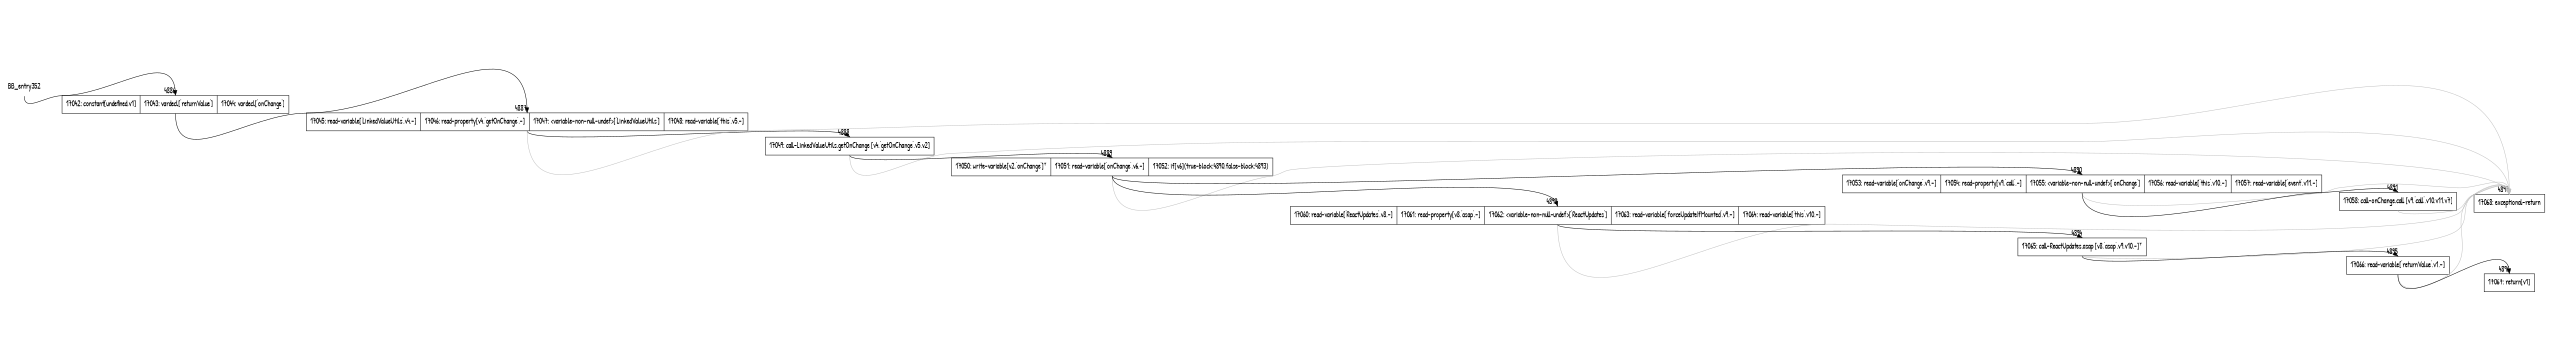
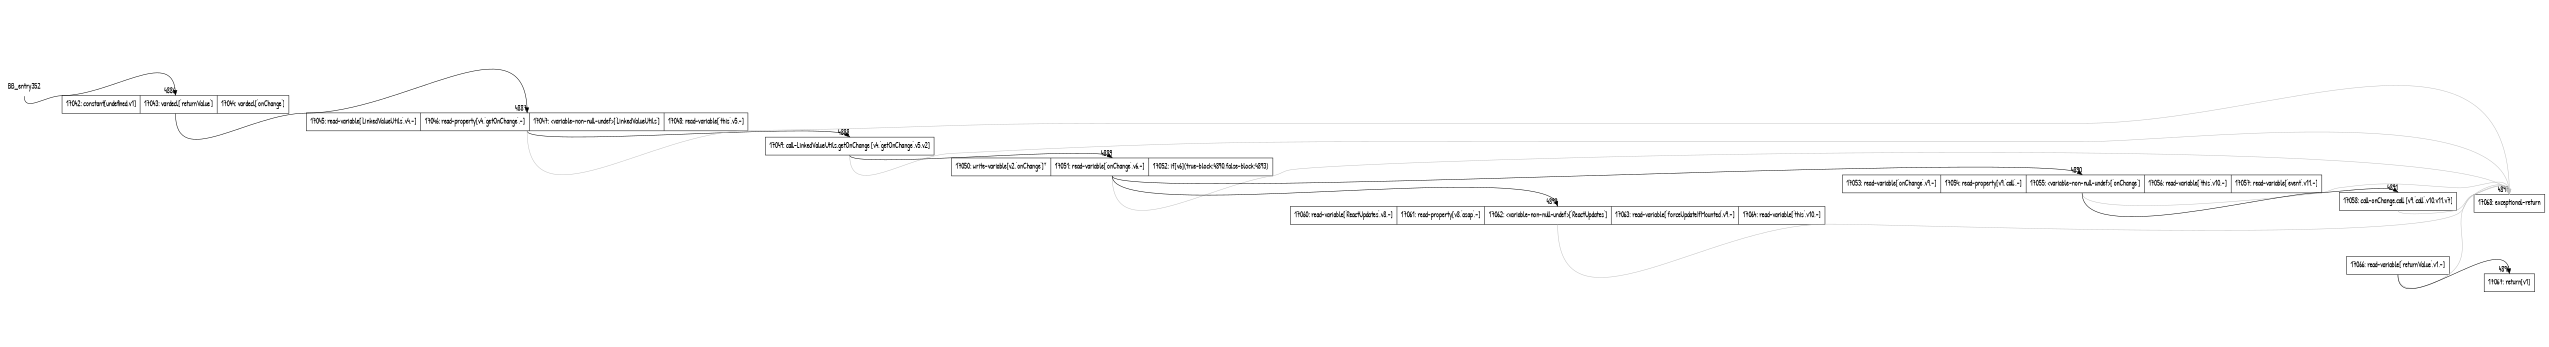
  digraph {
    fontname="Patrick Hand"
    rankdir=LR
    node [fontname="Patrick Hand" shape=record]
    edge [fontname="Patrick Hand" headport=n tailport=s]
    n1 [label=BB_entry352 shape=none]
    n2 [label="{17042: constant[undefined,v1]|17043: vardecl['returnValue']|17044: vardecl['onChange']}"]
    n3 [label="{17045: read-variable['LinkedValueUtils',v4,-]|17046: read-property[v4,'getOnChange',-]|17047: \<variable-non-null-undef\>['LinkedValueUtils']|17048: read-variable['this',v5,-]}"]
    n4 [label="{17049: call-LinkedValueUtils.getOnChange [v4,'getOnChange',v5,v2]}"]
    n5 [label="{17068: exceptional-return}"]
    n6 [label="{17050: write-variable[v2,'onChange']*|17051: read-variable['onChange',v6,-]|17052: if[v6](true-block:4890,false-block:4893)}"]
    n7 [label="{17053: read-variable['onChange',v9,-]|17054: read-property[v9,'call',-]|17055: \<variable-non-null-undef\>['onChange']|17056: read-variable['this',v10,-]|17057: read-variable['event',v11,-]}"]
    n8 [label="{17060: read-variable['ReactUpdates',v8,-]|17061: read-property[v8,'asap',-]|17062: \<variable-non-null-undef\>['ReactUpdates']|17063: read-variable['forceUpdateIfMounted',v9,-]|17064: read-variable['this',v10,-]}"]
    n9 [label="{17058: call-onChange.call [v9,'call',v10,v11,v7]}"]
-   n10 [label="{17065: call-ReactUpdates.asap [v8,'asap',v9,v10,-]*}"]
    n11 [label="{17066: read-variable['returnValue',v1,-]}"]
    n12 [label="{17067: return[v1]}"]
    n1 -> n2 [headlabel="    4886"]
    n2 -> n3 [headlabel="      4887"]
    n3 -> n4 [headlabel="      4888"]
    n3 -> n5 [color=gray headlabel="      4897"]
    n4 -> n5 [color=gray]
    n4 -> n6 [headlabel="      4889"]
    n6 -> n5 [color=gray]
    n6 -> n7 [headlabel="      4890"]
    n6 -> n8 [headlabel="      4893"]
    n7 -> n5 [color=gray]
    n7 -> n9 [headlabel="      4891"]
    n8 -> n5 [color=gray]
-   n8 -> n10 [headlabel="      4894"]
    n9 -> n5 [color=gray]
-   n10 -> n5 [color=gray]
-   n10 -> n11 [headlabel="      4895"]
    n11 -> n5 [color=gray]
    n11 -> n12 [headlabel="      4896"]
  }
